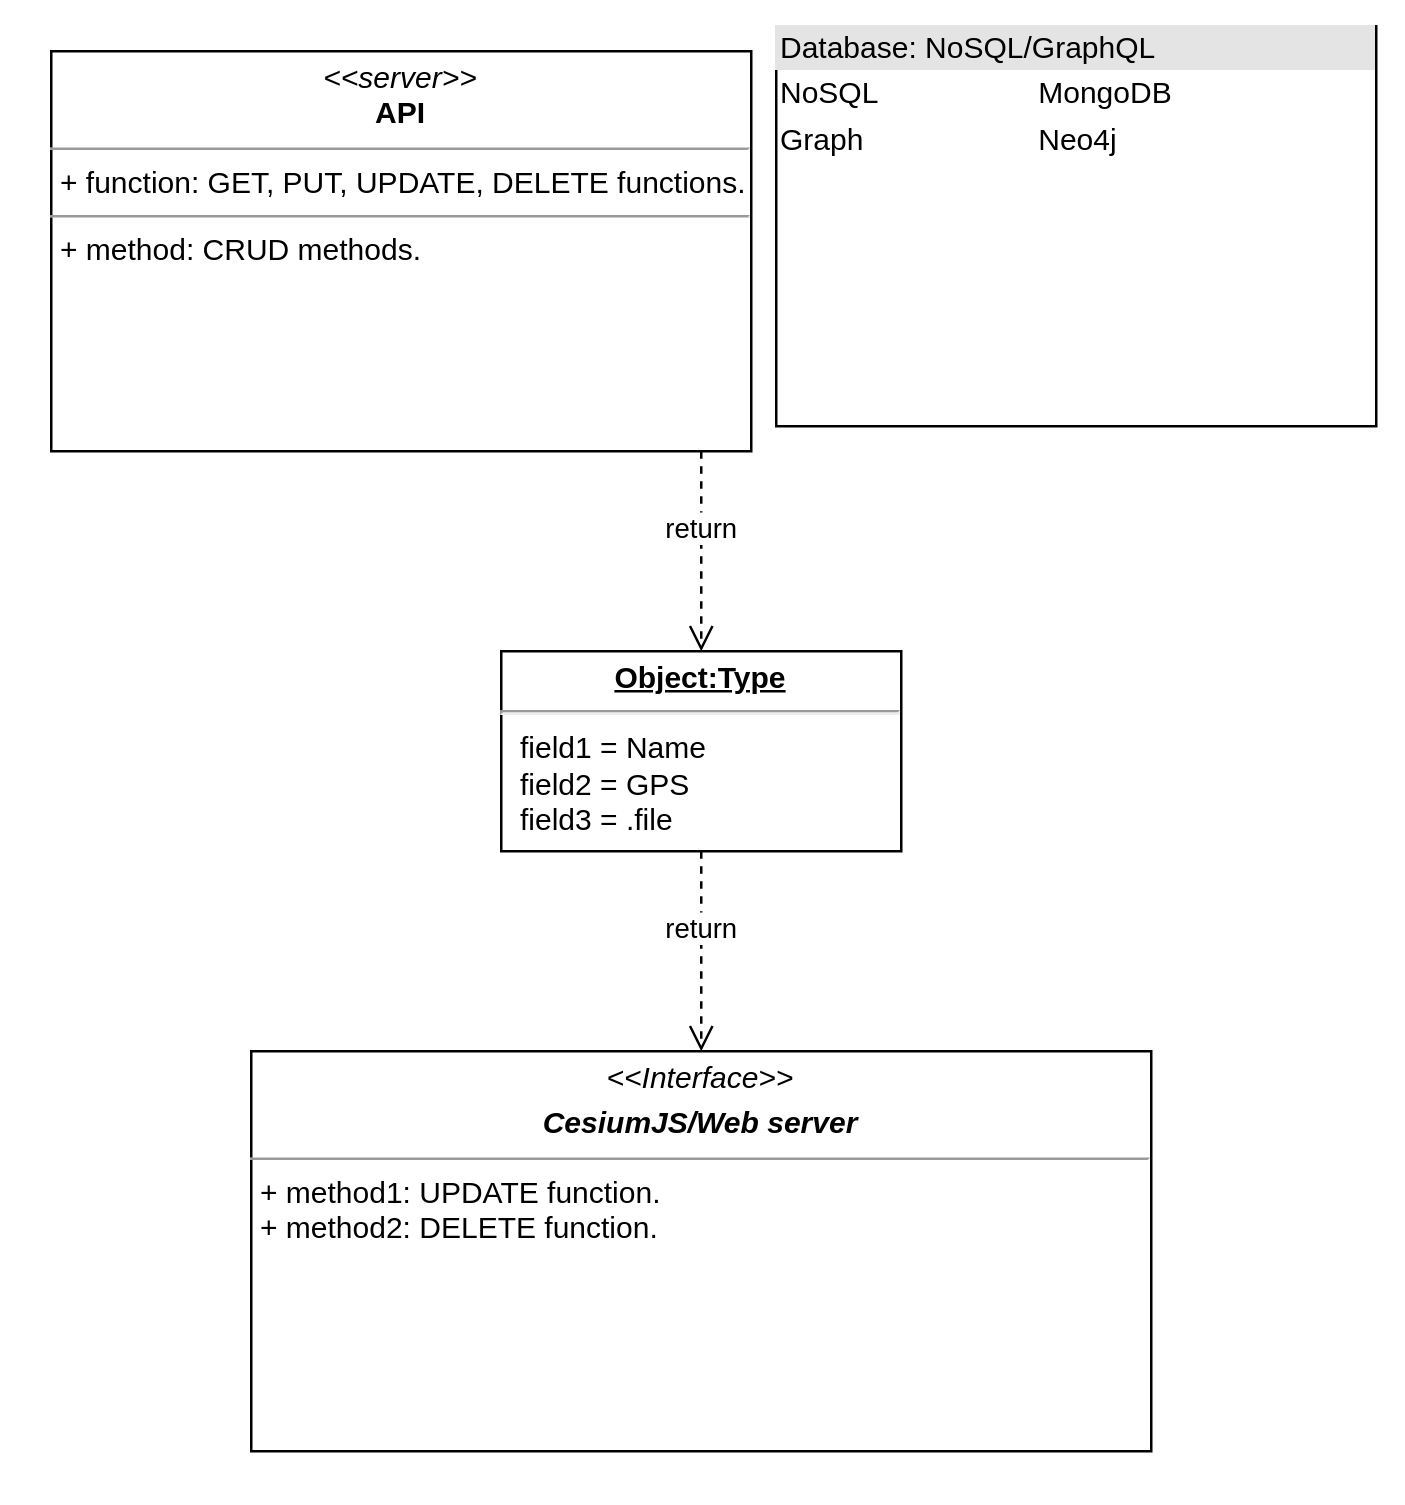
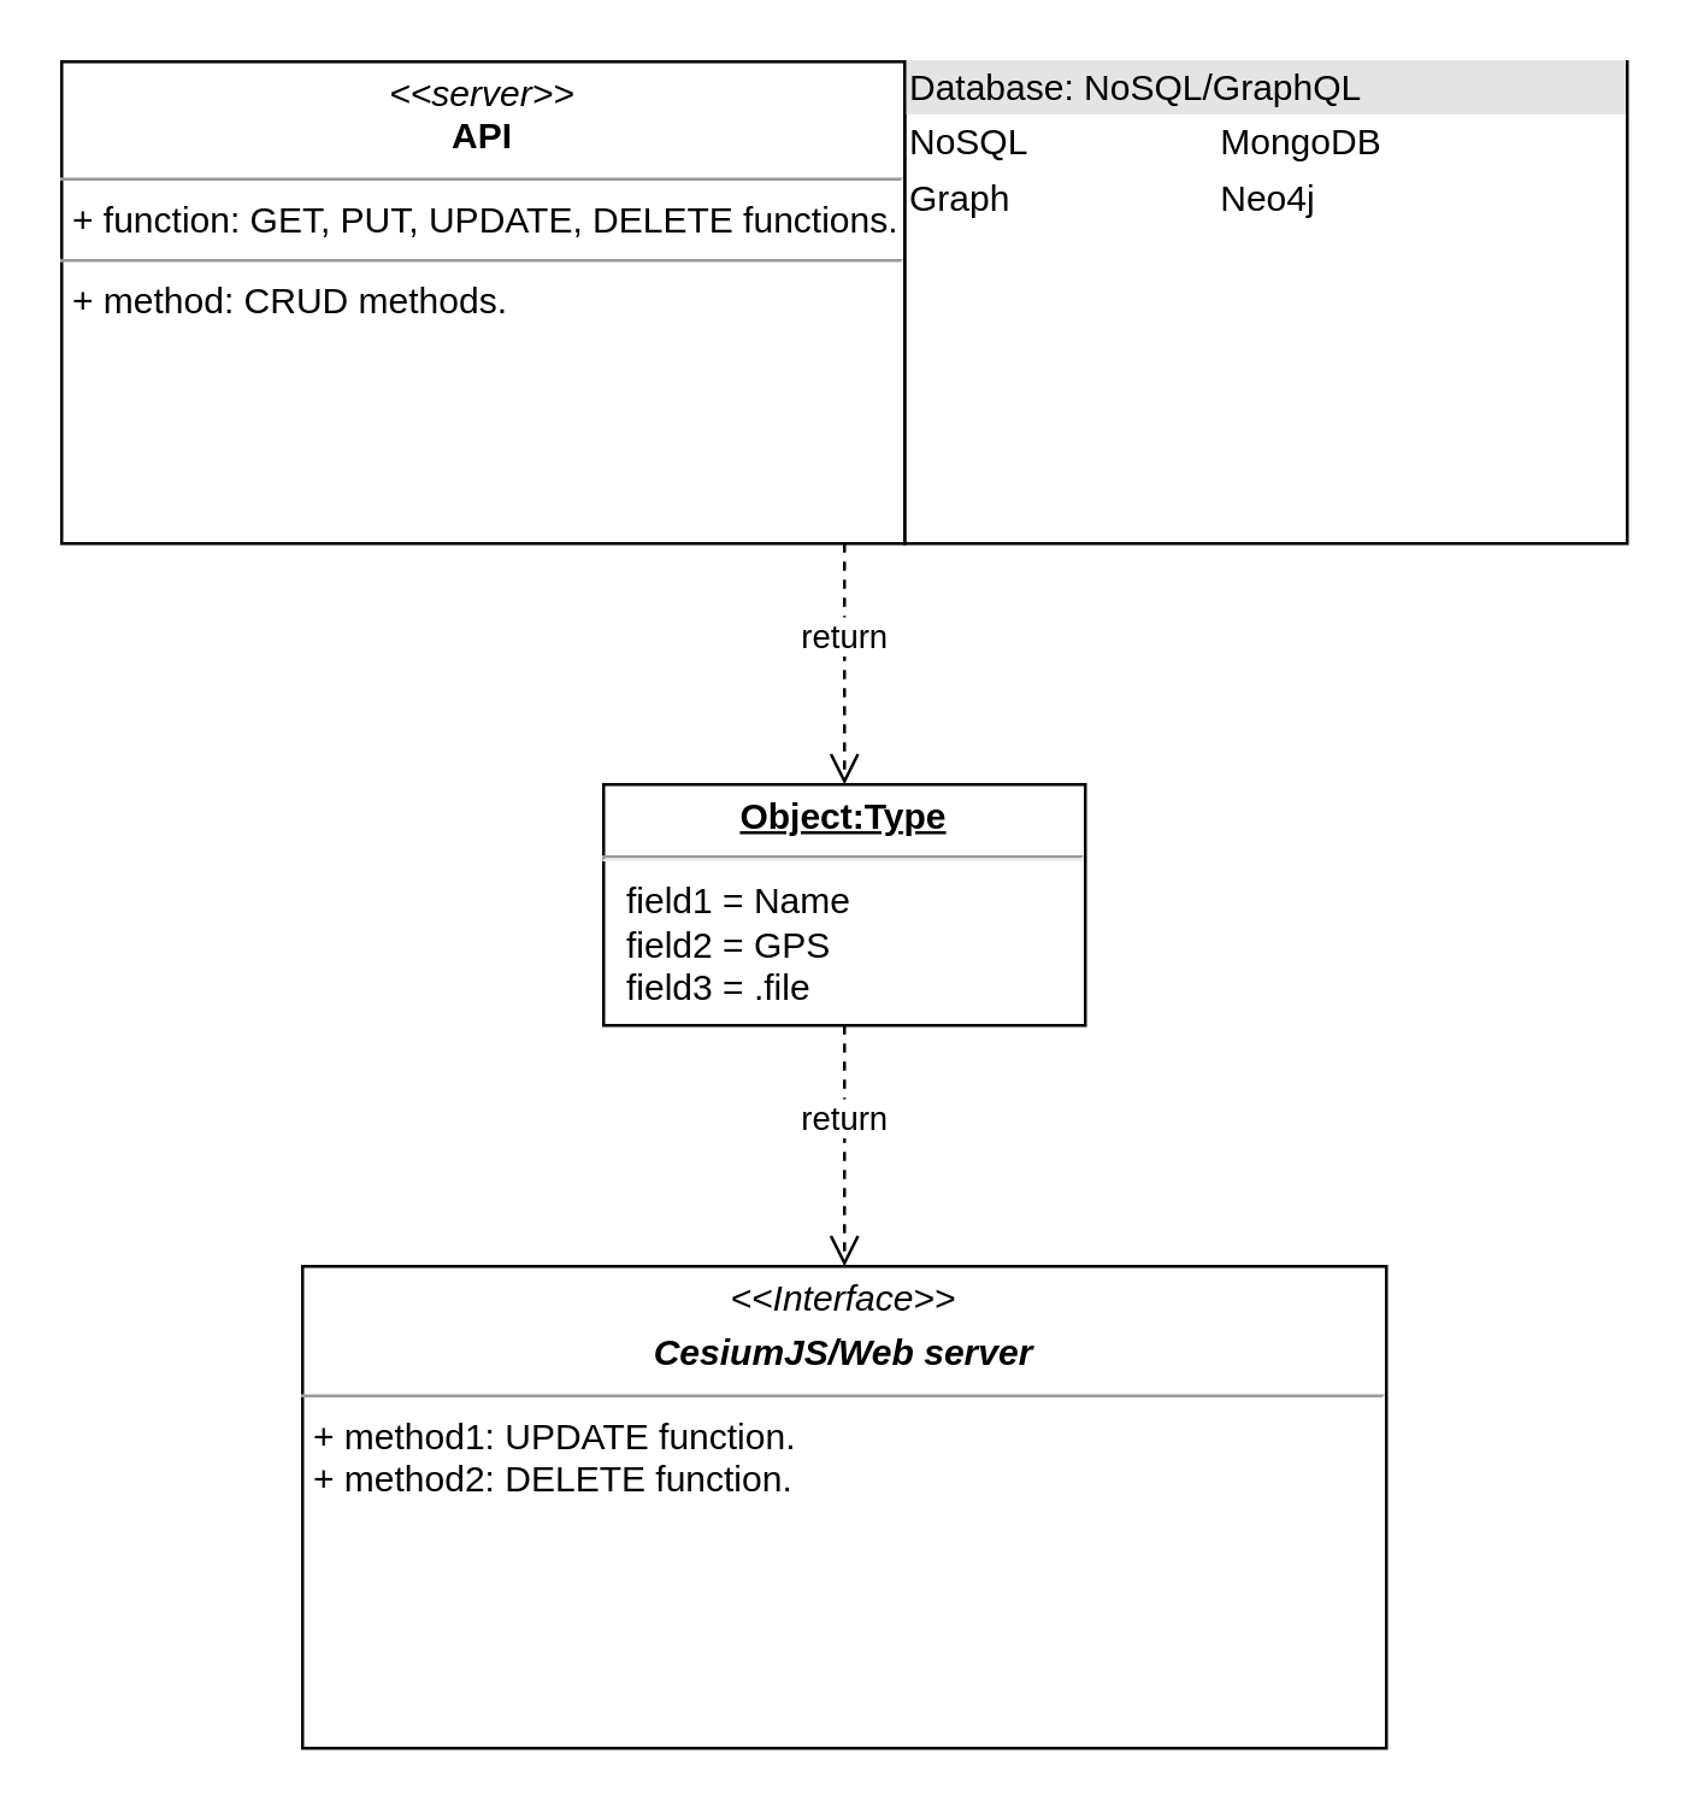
  <mxCell id="0" />
  <mxCell id="1" parent="0" />
  <mxCell id="2" value="&lt;p style=&quot;margin:0px;margin-top:4px;text-align:center;&quot;&gt;&lt;i&gt;&amp;lt;&amp;lt;Interface&amp;gt;&amp;gt;&lt;/i&gt;&lt;br&gt;&lt;/p&gt;&lt;p style=&quot;margin:0px;margin-top:4px;text-align:center;&quot;&gt;&lt;i&gt;&lt;b&gt;CesiumJS/Web server&lt;/b&gt;&lt;/i&gt;&lt;/p&gt;&lt;hr size=&quot;1&quot;&gt;&lt;p style=&quot;margin:0px;margin-left:4px;&quot;&gt;+ method1: UPDATE function.&lt;br&gt;+ method2: DELETE function.&lt;/p&gt;" style="verticalAlign=top;align=left;overflow=fill;fontSize=12;fontFamily=Helvetica;html=1;" vertex="1" parent="1"><mxGeometry x="100" y="420" width="360" height="160" as="geometry" /></mxCell>
  <mxCell id="3" value="&lt;p style=&quot;margin:0px;margin-top:4px;text-align:center;text-decoration:underline;&quot;&gt;&lt;b&gt;Object:Type&lt;/b&gt;&lt;/p&gt;&lt;hr&gt;&lt;p style=&quot;margin:0px;margin-left:8px;&quot;&gt;field1 = Name&lt;br&gt;field2 = GPS&lt;br&gt;field3 = .file&lt;/p&gt;" style="verticalAlign=top;align=left;overflow=fill;fontSize=12;fontFamily=Helvetica;html=1;" vertex="1" parent="1"><mxGeometry x="200" y="260" width="160" height="80" as="geometry" /></mxCell>
- <mxCell id="4" value="&lt;div style=&quot;box-sizing:border-box;width:100%;background:#e4e4e4;padding:2px;&quot;&gt;Database: NoSQL/GraphQL&lt;/div&gt;&lt;table style=&quot;width:100%;font-size:1em;&quot; cellpadding=&quot;2&quot; cellspacing=&quot;0&quot;&gt;&lt;tbody&gt;&lt;tr&gt;&lt;td&gt;NoSQL&lt;/td&gt;&lt;td&gt;MongoDB&lt;/td&gt;&lt;/tr&gt;&lt;tr&gt;&lt;td&gt;Graph&lt;/td&gt;&lt;td&gt;Neo4j&lt;/td&gt;&lt;/tr&gt;&lt;/tbody&gt;&lt;/table&gt;" style="verticalAlign=top;align=left;overflow=fill;html=1;" vertex="1" parent="1"><mxGeometry x="310" y="10" width="240" height="160" as="geometry" /></mxCell>
+ <mxCell id="4" value="&lt;div style=&quot;box-sizing:border-box;width:100%;background:#e4e4e4;padding:2px;&quot;&gt;Database: NoSQL/GraphQL&lt;/div&gt;&lt;table style=&quot;width:100%;font-size:1em;&quot; cellpadding=&quot;2&quot; cellspacing=&quot;0&quot;&gt;&lt;tbody&gt;&lt;tr&gt;&lt;td&gt;NoSQL&lt;/td&gt;&lt;td&gt;MongoDB&lt;/td&gt;&lt;/tr&gt;&lt;tr&gt;&lt;td&gt;Graph&lt;/td&gt;&lt;td&gt;Neo4j&lt;/td&gt;&lt;/tr&gt;&lt;/tbody&gt;&lt;/table&gt;" style="verticalAlign=top;align=left;overflow=fill;html=1;" vertex="1" parent="1"><mxGeometry x="300" y="20" width="240" height="160" as="geometry" /></mxCell>
  <mxCell id="5" value="&lt;p style=&quot;margin:0px;margin-top:4px;text-align:center;&quot;&gt;&lt;i&gt;&amp;lt;&amp;lt;server&amp;gt;&amp;gt;&lt;/i&gt;&lt;br&gt;&lt;b&gt;API&lt;/b&gt;&lt;/p&gt;&lt;hr size=&quot;1&quot;&gt;&lt;p style=&quot;margin:0px;margin-left:4px;&quot;&gt;+ function: GET, PUT, UPDATE, DELETE functions.&lt;br&gt;&lt;/p&gt;&lt;hr size=&quot;1&quot;&gt;&lt;p style=&quot;margin:0px;margin-left:4px;&quot;&gt;+ method: CRUD methods.&lt;/p&gt;&lt;p style=&quot;margin:0px;margin-left:4px;&quot;&gt;&lt;br&gt;&lt;/p&gt;" style="verticalAlign=top;align=left;overflow=fill;fontSize=12;fontFamily=Helvetica;html=1;" vertex="1" parent="1"><mxGeometry x="20" y="20" width="280" height="160" as="geometry" /></mxCell>
  <mxCell id="6" value="return" style="html=1;verticalAlign=bottom;endArrow=open;dashed=1;endSize=8;rounded=0;entryX=0.5;entryY=0;entryDx=0;entryDy=0;" edge="1" parent="1" target="3"><mxGeometry relative="1" as="geometry"><mxPoint x="280" y="180" as="sourcePoint" /><mxPoint x="110" y="330" as="targetPoint" /></mxGeometry></mxCell>
  <mxCell id="7" value="return" style="html=1;verticalAlign=bottom;endArrow=open;dashed=1;endSize=8;rounded=0;exitX=0.5;exitY=1;exitDx=0;exitDy=0;entryX=0.5;entryY=0;entryDx=0;entryDy=0;" edge="1" parent="1" source="3" target="2"><mxGeometry relative="1" as="geometry"><mxPoint x="190" y="330" as="sourcePoint" /><mxPoint x="110" y="330" as="targetPoint" /></mxGeometry></mxCell>
